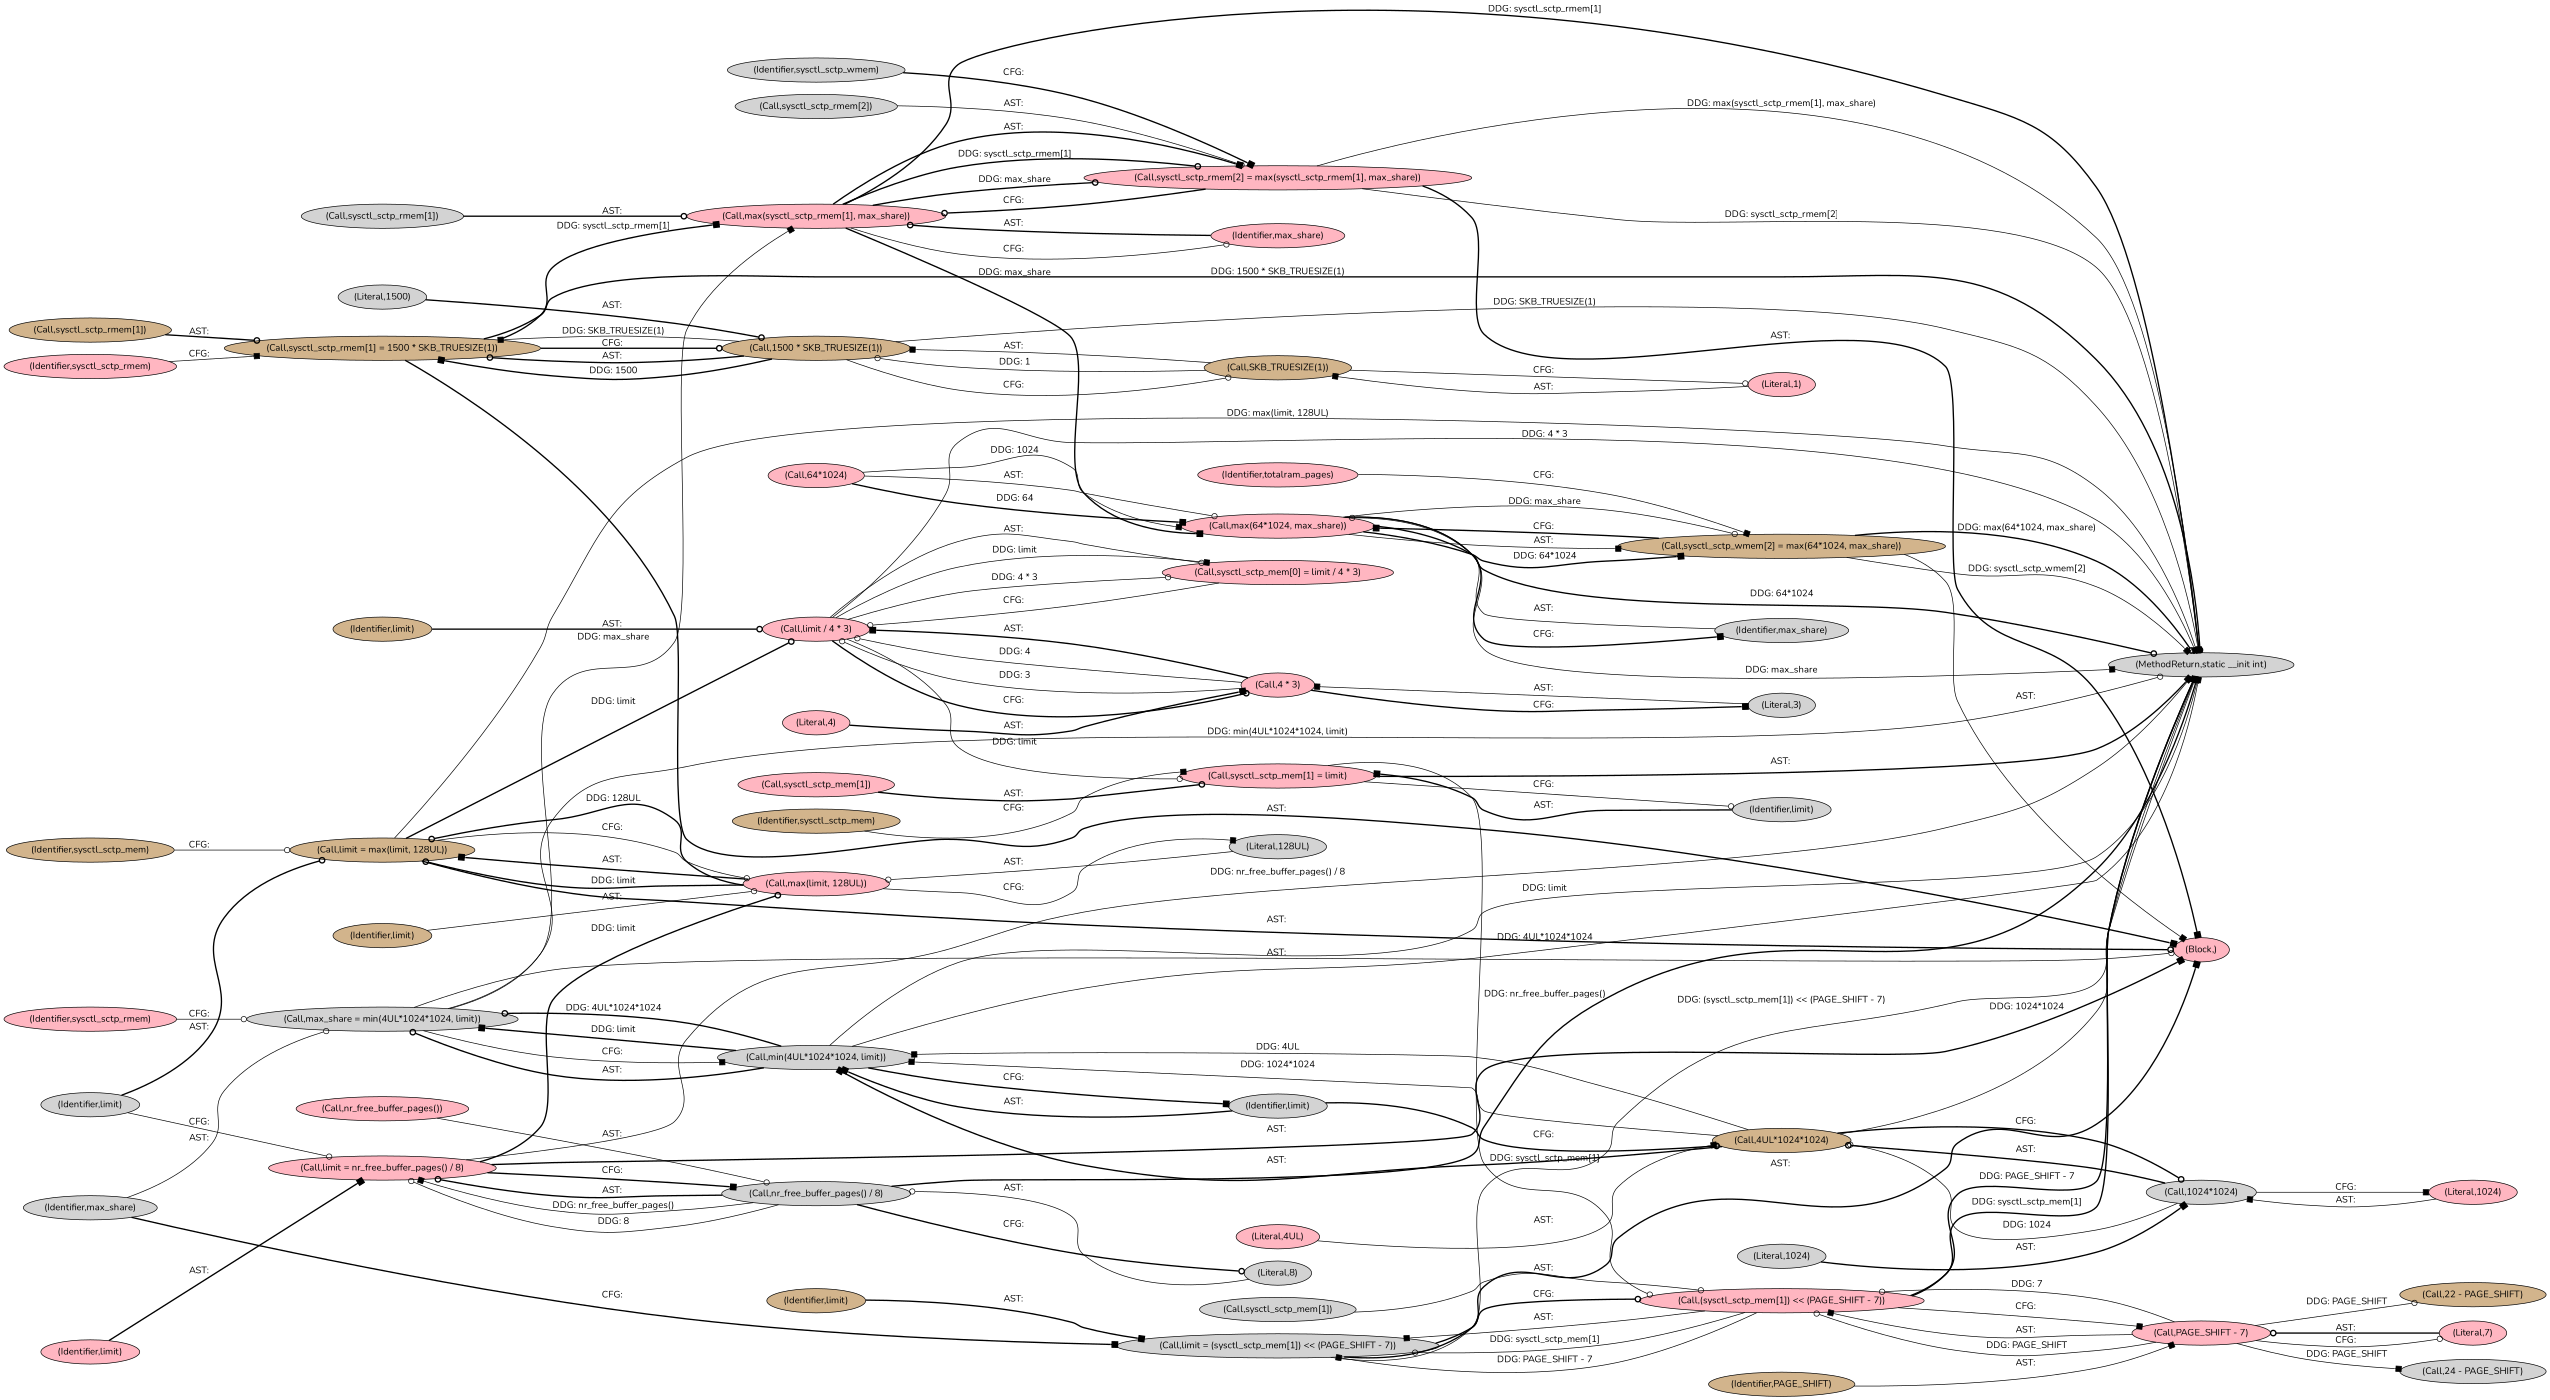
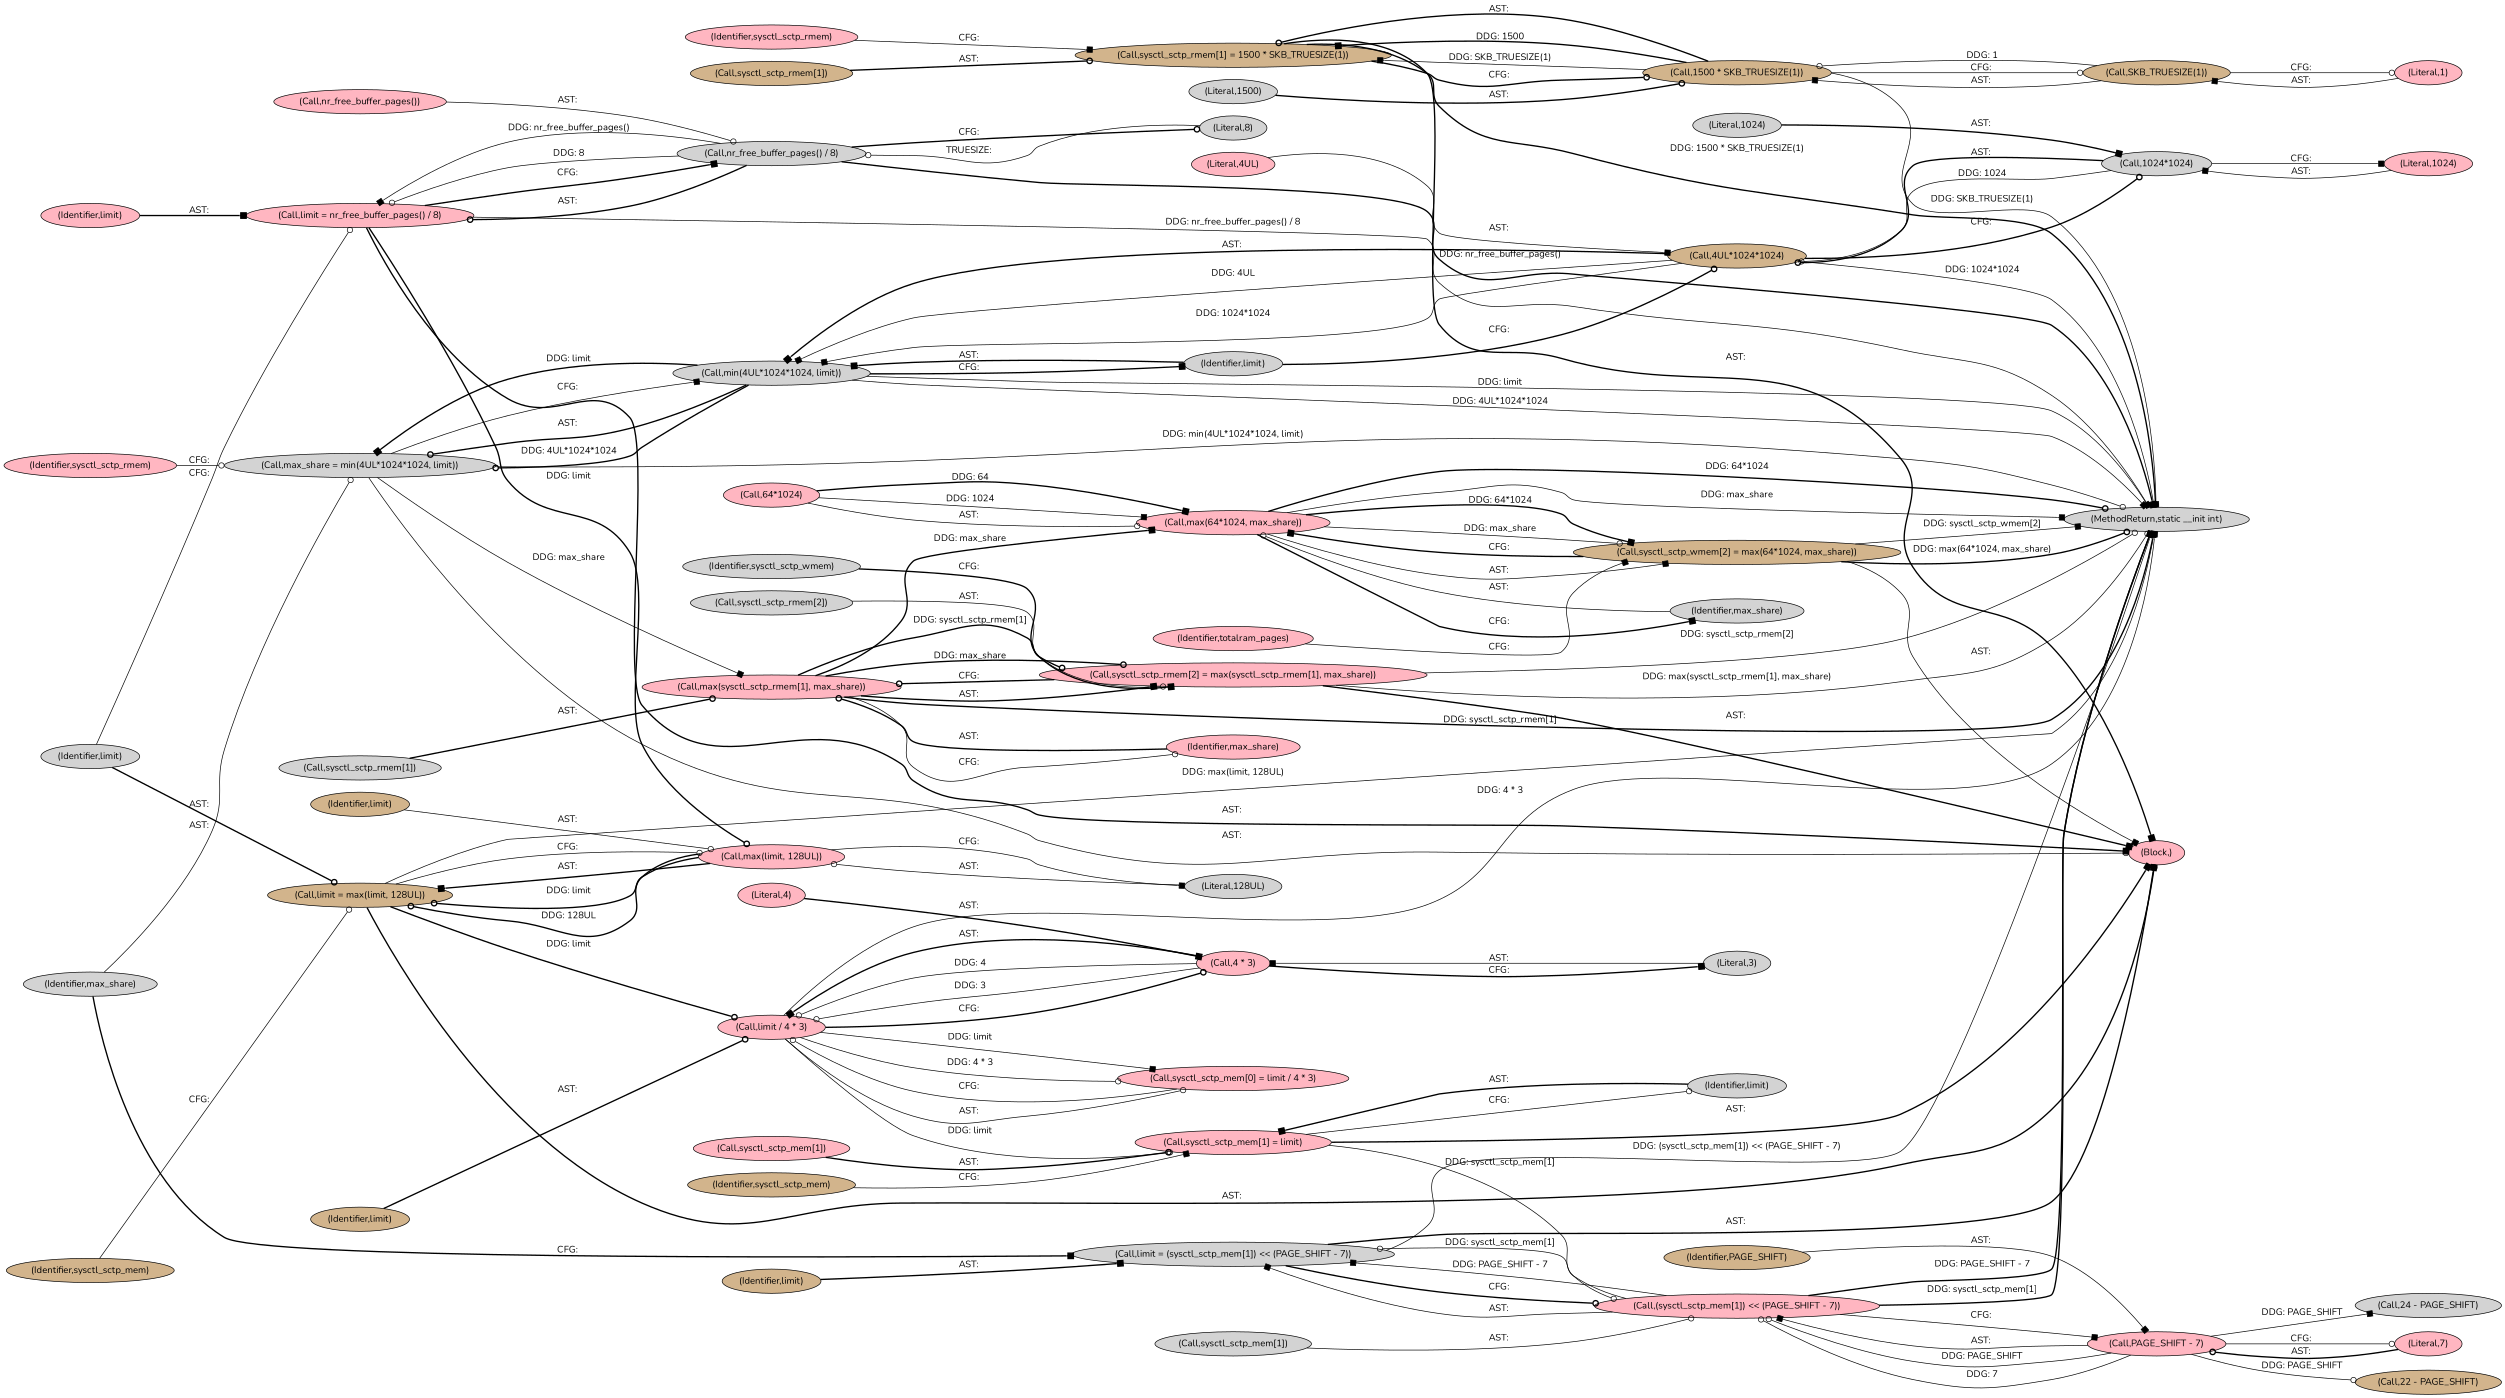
  digraph {
    fontname=Nunito
    rankdir=LR
    node [fillcolor=lightpink fontname=Nunito style=filled]
    edge [arrowhead=odot fontname=Nunito style=solid]
    n1 [label="(Call,max(sysctl_sctp_rmem[1], max_share))"]
    n2 [label="(Call,sysctl_sctp_rmem[2] = max(sysctl_sctp_rmem[1], max_share))"]
    n3 [label="(Call,max(64*1024, max_share))"]
    n4 [fillcolor=lightgrey label="(MethodReturn,static __init int)"]
    n5 [label="(Identifier,max_share)"]
    n6 [label="(Block,)"]
    n7 [fillcolor=tan label="(Call,sysctl_sctp_wmem[2] = max(64*1024, max_share))"]
    n8 [fillcolor=lightgrey label="(Identifier,max_share)"]
    n9 [fillcolor=tan label="(Call,sysctl_sctp_rmem[1] = 1500 * SKB_TRUESIZE(1))"]
    n10 [fillcolor=tan label="(Call,1500 * SKB_TRUESIZE(1))"]
    n11 [fillcolor=tan label="(Call,SKB_TRUESIZE(1))"]
    n12 [label="(Literal,1)"]
    n13 [fillcolor=lightgrey label="(Call,max_share = min(4UL*1024*1024, limit))"]
    n14 [fillcolor=lightgrey label="(Call,min(4UL*1024*1024, limit))"]
    n15 [fillcolor=lightgrey label="(Identifier,limit)"]
    n16 [fillcolor=tan label="(Call,4UL*1024*1024)"]
    n17 [fillcolor=lightgrey label="(Call,1024*1024)"]
    n18 [label="(Literal,1024)"]
    n19 [fillcolor=lightgrey label="(Call,limit = (sysctl_sctp_mem[1]) << (PAGE_SHIFT - 7))"]
    n20 [label="(Call,(sysctl_sctp_mem[1]) << (PAGE_SHIFT - 7))"]
    n21 [label="(Call,PAGE_SHIFT - 7)"]
    n22 [fillcolor=lightgrey label="(Call,24 - PAGE_SHIFT)"]
    n23 [label="(Literal,7)"]
    n24 [fillcolor=tan label="(Call,22 - PAGE_SHIFT)"]
    n25 [label="(Call,sysctl_sctp_mem[1] = limit)"]
    n26 [fillcolor=lightgrey label="(Identifier,limit)"]
    n27 [label="(Call,limit / 4 * 3)"]
    n28 [label="(Call,4 * 3)"]
    n29 [label="(Call,sysctl_sctp_mem[0] = limit / 4 * 3)"]
    n30 [fillcolor=lightgrey label="(Literal,3)"]
    n31 [fillcolor=tan label="(Call,limit = max(limit, 128UL))"]
    n32 [label="(Call,max(limit, 128UL))"]
    n33 [fillcolor=lightgrey label="(Literal,128UL)"]
    n34 [label="(Call,limit = nr_free_buffer_pages() / 8)"]
    n35 [fillcolor=lightgrey label="(Call,nr_free_buffer_pages() / 8)"]
    n36 [fillcolor=lightgrey label="(Literal,8)"]
    n37 [label="(Call,64*1024)"]
    n38 [fillcolor=lightgrey label="(Identifier,sysctl_sctp_wmem)"]
    n39 [label="(Identifier,limit)"]
    n40 [fillcolor=lightgrey label="(Call,sysctl_sctp_mem[1])"]
    n41 [fillcolor=tan label="(Identifier,sysctl_sctp_mem)"]
    n42 [label="(Identifier,sysctl_sctp_rmem)"]
    n43 [fillcolor=tan label="(Call,sysctl_sctp_rmem[1])"]
    n44 [label="(Literal,4)"]
    n45 [label="(Call,sysctl_sctp_mem[1])"]
    n46 [fillcolor=lightgrey label="(Identifier,max_share)"]
    n47 [fillcolor=lightgrey label="(Literal,1024)"]
    n48 [label="(Call,nr_free_buffer_pages())"]
    n49 [label="(Identifier,sysctl_sctp_rmem)"]
    n50 [fillcolor=tan label="(Identifier,limit)"]
    n51 [label="(Literal,4UL)"]
    n52 [fillcolor=tan label="(Identifier,sysctl_sctp_mem)"]
    n53 [fillcolor=tan label="(Identifier,limit)"]
    n54 [label="(Identifier,totalram_pages)"]
    n55 [fillcolor=tan label="(Identifier,limit)"]
    n56 [fillcolor=lightgrey label="(Call,sysctl_sctp_rmem[2])"]
    n57 [fillcolor=lightgrey label="(Literal,1500)"]
    n58 [fillcolor=tan label="(Identifier,PAGE_SHIFT)"]
    n59 [fillcolor=lightgrey label="(Call,sysctl_sctp_rmem[1])"]
    n60 [fillcolor=lightgrey label="(Identifier,limit)"]
    n1 -> n2 [arrowhead=box label="AST: " style=bold]
    n1 -> n2 [label="DDG: sysctl_sctp_rmem[1]" style=bold]
    n1 -> n2 [label="DDG: max_share" style=bold]
    n1 -> n3 [arrowhead=box label="DDG: max_share" style=bold]
    n1 -> n4 [arrowhead=box label="DDG: sysctl_sctp_rmem[1]" style=bold]
    n1 -> n5 [label="CFG: "]
    n2 -> n1 [label="CFG: " style=bold]
    n2 -> n4 [label="DDG: sysctl_sctp_rmem[2]"]
    n2 -> n4 [label="DDG: max(sysctl_sctp_rmem[1], max_share)"]
    n2 -> n6 [arrowhead=box label="AST: " style=bold]
    n3 -> n4 [label="DDG: 64*1024" style=bold]
    n3 -> n4 [arrowhead=box label="DDG: max_share"]
    n3 -> n7 [arrowhead=box label="AST: "]
    n3 -> n7 [arrowhead=box label="DDG: 64*1024" style=bold]
    n3 -> n7 [label="DDG: max_share"]
    n3 -> n8 [arrowhead=box label="CFG: " style=bold]
    n5 -> n1 [label="AST: " style=bold]
    n7 -> n3 [arrowhead=box label="CFG: " style=bold]
    n7 -> n4 [label="DDG: max(64*1024, max_share)" style=bold]
    n7 -> n4 [arrowhead=box label="DDG: sysctl_sctp_wmem[2]"]
    n7 -> n6 [arrowhead=box label="AST: "]
    n8 -> n3 [label="AST: "]
-   n9 -> n1 [arrowhead=box label="DDG: sysctl_sctp_rmem[1]" style=bold]
    n9 -> n4 [label="DDG: 1500 * SKB_TRUESIZE(1)" style=bold]
    n9 -> n6 [arrowhead=box label="AST: " style=bold]
    n9 -> n10 [label="CFG: " style=bold]
    n10 -> n4 [arrowhead=box label="DDG: SKB_TRUESIZE(1)"]
    n10 -> n9 [label="AST: " style=bold]
    n10 -> n9 [arrowhead=box label="DDG: 1500" style=bold]
    n10 -> n9 [arrowhead=box label="DDG: SKB_TRUESIZE(1)"]
    n10 -> n11 [label="CFG: "]
    n11 -> n10 [arrowhead=box label="AST: "]
    n11 -> n10 [label="DDG: 1"]
    n11 -> n12 [label="CFG: "]
    n12 -> n11 [arrowhead=box label="AST: "]
    n13 -> n1 [arrowhead=box label="DDG: max_share"]
    n13 -> n4 [label="DDG: min(4UL*1024*1024, limit)"]
    n13 -> n6 [label="AST: "]
    n13 -> n14 [arrowhead=box label="CFG: "]
    n14 -> n4 [arrowhead=box label="DDG: limit"]
    n14 -> n4 [arrowhead=box label="DDG: 4UL*1024*1024"]
    n14 -> n13 [label="AST: " style=bold]
    n14 -> n13 [label="DDG: 4UL*1024*1024" style=bold]
    n14 -> n13 [arrowhead=box label="DDG: limit" style=bold]
    n14 -> n15 [arrowhead=box label="CFG: " style=bold]
    n15 -> n14 [arrowhead=box label="AST: " style=bold]
    n15 -> n16 [label="CFG: " style=bold]
    n16 -> n4 [label="DDG: 1024*1024"]
    n16 -> n14 [arrowhead=box label="AST: " style=bold]
    n16 -> n14 [arrowhead=box label="DDG: 4UL"]
    n16 -> n14 [arrowhead=box label="DDG: 1024*1024"]
    n16 -> n17 [label="CFG: " style=bold]
    n17 -> n16 [label="AST: " style=bold]
    n17 -> n16 [label="DDG: 1024"]
    n17 -> n18 [arrowhead=box label="CFG: "]
    n18 -> n17 [arrowhead=box label="AST: "]
    n19 -> n4 [arrowhead=box label="DDG: (sysctl_sctp_mem[1]) << (PAGE_SHIFT - 7)"]
    n19 -> n6 [arrowhead=box label="AST: " style=bold]
    n19 -> n20 [label="CFG: " style=bold]
    n20 -> n4 [label="DDG: PAGE_SHIFT - 7" style=bold]
    n20 -> n4 [arrowhead=box label="DDG: sysctl_sctp_mem[1]" style=bold]
    n20 -> n19 [arrowhead=box label="AST: "]
    n20 -> n19 [label="DDG: sysctl_sctp_mem[1]"]
    n20 -> n19 [arrowhead=box label="DDG: PAGE_SHIFT - 7"]
    n20 -> n21 [arrowhead=box label="CFG: "]
    n21 -> n20 [arrowhead=box label="AST: "]
    n21 -> n20 [label="DDG: PAGE_SHIFT"]
    n21 -> n20 [label="DDG: 7"]
    n21 -> n22 [arrowhead=box label="DDG: PAGE_SHIFT"]
    n21 -> n23 [label="CFG: "]
    n21 -> n24 [label="DDG: PAGE_SHIFT"]
    n23 -> n21 [label="AST: " style=bold]
-   n25 -> n4 [arrowhead=box label="AST: " style=bold]
+   n25 -> n6 [arrowhead=box label="AST: " style=bold]
    n25 -> n20 [label="DDG: sysctl_sctp_mem[1]"]
    n25 -> n26 [label="CFG: "]
    n26 -> n25 [arrowhead=box label="AST: " style=bold]
    n27 -> n4 [arrowhead=box label="DDG: 4 * 3"]
    n27 -> n25 [label="DDG: limit"]
    n27 -> n28 [label="CFG: " style=bold]
    n27 -> n29 [label="AST: "]
    n27 -> n29 [arrowhead=box label="DDG: limit"]
    n27 -> n29 [label="DDG: 4 * 3"]
    n28 -> n27 [arrowhead=box label="AST: " style=bold]
    n28 -> n27 [label="DDG: 4"]
    n28 -> n27 [label="DDG: 3"]
    n28 -> n30 [arrowhead=box label="CFG: " style=bold]
    n29 -> n27 [label="CFG: "]
    n30 -> n28 [arrowhead=box label="AST: "]
    n31 -> n4 [arrowhead=box label="DDG: max(limit, 128UL)"]
    n31 -> n6 [label="AST: " style=bold]
    n31 -> n27 [label="DDG: limit" style=bold]
    n31 -> n32 [label="CFG: "]
    n32 -> n31 [arrowhead=box label="AST: " style=bold]
    n32 -> n31 [label="DDG: limit" style=bold]
    n32 -> n31 [label="DDG: 128UL" style=bold]
    n32 -> n33 [arrowhead=box label="CFG: "]
    n33 -> n32 [label="AST: "]
    n34 -> n4 [label="DDG: nr_free_buffer_pages() / 8"]
    n34 -> n6 [arrowhead=box label="AST: " style=bold]
    n34 -> n32 [label="DDG: limit" style=bold]
    n34 -> n35 [arrowhead=box label="CFG: " style=bold]
    n35 -> n4 [arrowhead=box label="DDG: nr_free_buffer_pages()" style=bold]
    n35 -> n34 [label="AST: " style=bold]
    n35 -> n34 [arrowhead=box label="DDG: nr_free_buffer_pages()"]
    n35 -> n34 [label="DDG: 8"]
    n35 -> n36 [label="CFG: " style=bold]
-   n36 -> n35 [label="AST: "]
+   n36 -> n35 [label="TRUESIZE: "]
    n37 -> n3 [label="AST: "]
    n37 -> n3 [arrowhead=box label="DDG: 64" style=bold]
    n37 -> n3 [arrowhead=box label="DDG: 1024"]
    n38 -> n2 [arrowhead=box label="CFG: " style=bold]
    n39 -> n34 [arrowhead=box label="AST: " style=bold]
    n40 -> n20 [label="AST: "]
    n41 -> n25 [arrowhead=box label="CFG: "]
    n42 -> n9 [arrowhead=box label="CFG: "]
    n43 -> n9 [label="AST: " style=bold]
    n44 -> n28 [arrowhead=box label="AST: " style=bold]
    n45 -> n25 [label="AST: " style=bold]
    n46 -> n13 [label="AST: "]
    n46 -> n19 [arrowhead=box label="CFG: " style=bold]
    n47 -> n17 [arrowhead=box label="AST: " style=bold]
    n48 -> n35 [label="AST: "]
    n49 -> n13 [label="CFG: "]
    n50 -> n27 [label="AST: " style=bold]
    n51 -> n16 [arrowhead=box label="AST: "]
    n52 -> n31 [label="CFG: "]
    n53 -> n32 [label="AST: "]
    n54 -> n7 [arrowhead=box label="CFG: "]
    n55 -> n19 [arrowhead=box label="AST: " style=bold]
    n56 -> n2 [label="AST: "]
    n57 -> n10 [label="AST: " style=bold]
    n58 -> n21 [arrowhead=box label="AST: "]
    n59 -> n1 [label="AST: " style=bold]
    n60 -> n31 [label="AST: " style=bold]
    n60 -> n34 [label="CFG: "]
  }
